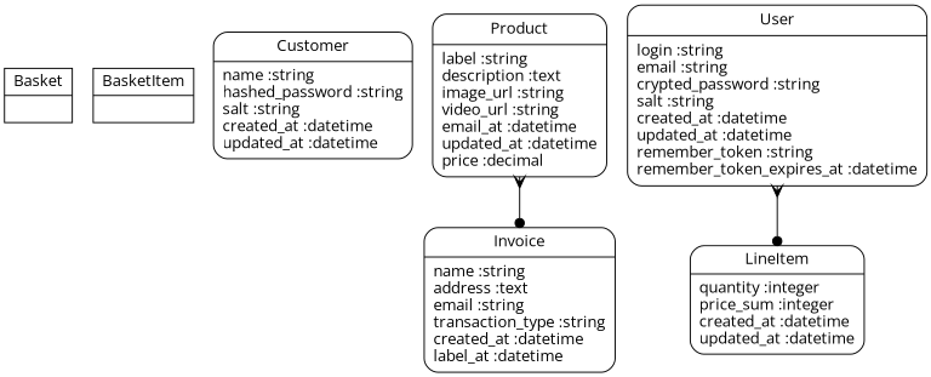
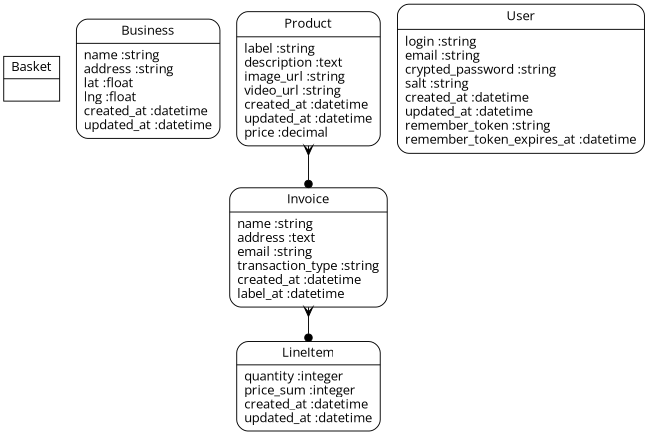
  digraph {
    fontname="Open Sans"
    splines=true
    node [fontname="Open Sans" shape=Mrecord]
    edge [arrowhead=dot arrowtail=crow dir=both fontname="Open Sans"]
    n1 [height=0.67 label="{Basket|}" shape=record width=0.75]
-   n2 [height=0.67 label="{BasketItem|}" shape=record width=1.11]
-   n4 [height=1.56 label="{Customer|name :string\lhashed_password :string\lsalt :string\lcreated_at :datetime\lupdated_at :datetime\l}" width=2.14]
+   n3 [height=1.78 label="{Business|name :string\laddress :string\llat :float\llng :float\lcreated_at :datetime\lupdated_at :datetime\l}" width=1.83]
    n5 [height=1.78 label="{Invoice|name :string\laddress :text\lemail :string\ltransaction_type :string\lcreated_at :datetime\llabel_at :datetime\l}" width=2.06]
    n6 [height=1.33 label="{LineItem|quantity :integer\lprice_sum :integer\lcreated_at :datetime\lupdated_at :datetime\l}" width=1.83]
-   n7 [height=2.00 label="{Product|label :string\ldescription :text\limage_url :string\lvideo_url :string\lemail_at :datetime\lupdated_at :datetime\lprice :decimal\l}" width=1.83]
+   n7 [height=2.00 label="{Product|label :string\ldescription :text\limage_url :string\lvideo_url :string\lcreated_at :datetime\lupdated_at :datetime\lprice :decimal\l}" width=1.83]
    n8 [height=2.22 label="{User|login :string\lemail :string\lcrypted_password :string\lsalt :string\lcreated_at :datetime\lupdated_at :datetime\lremember_token :string\lremember_token_expires_at :datetime\l}" width=3.19]
-   n8 -> n6
+   n5 -> n6
    n7 -> n5
  }
